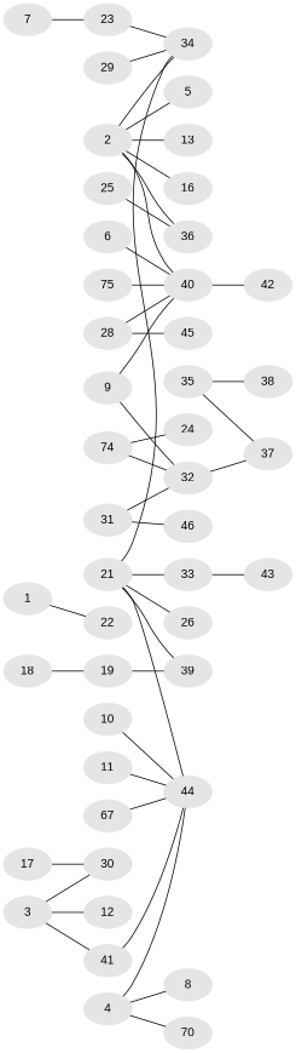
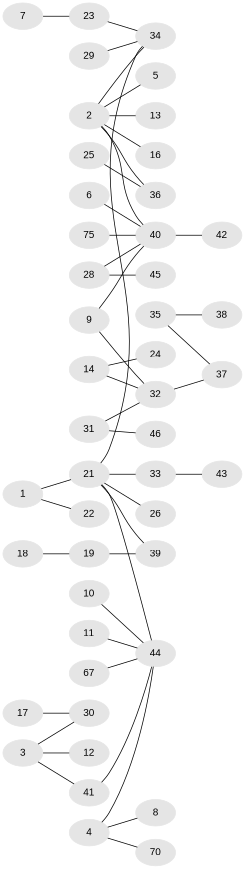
  graph {
    fontname="Liberation Sans"
    rankdir=LR
    node [color=gray90 fontname="Liberation Sans" style=filled]
    edge [fontname="Liberation Sans" weight=1.0]
    1
    21
    22
    34
    44
    39
    26
    33
    2
    5
    13
    16
    36
    40
    42
    3
    12
    30
    41
    4
    8
    n22 [label=70]
    6
    7
    23
    9
    32
    37
    10
    11
-   14 [label=74]
+   14
    24
    n33 [label=75]
    17
    18
    19
    43
    25
    n39 [label=67]
    28
    45
    29
    31
    46
    35
    38
+   1 -- 21
    1 -- 22
    21 -- 34
    21 -- 44
    21 -- 39
    21 -- 26
    21 -- 33
    33 -- 43
    2 -- 34
    2 -- 5
    2 -- 13
    2 -- 16
    2 -- 36
    2 -- 40
    40 -- 42
    3 -- 12
    3 -- 30
    3 -- 41
    41 -- 44
    4 -- 44
    4 -- 8
    4 -- n22
    6 -- 40
    7 -- 23
    23 -- 34
    9 -- 40
    9 -- 32
    32 -- 37
    10 -- 44
    11 -- 44
    14 -- 32
    14 -- 24
    n33 -- 40
    17 -- 30
    18 -- 19
    19 -- 39
    25 -- 36
    n39 -- 44
    28 -- 40
    28 -- 45
    29 -- 34
    31 -- 32
    31 -- 46
    35 -- 37
    35 -- 38
  }
